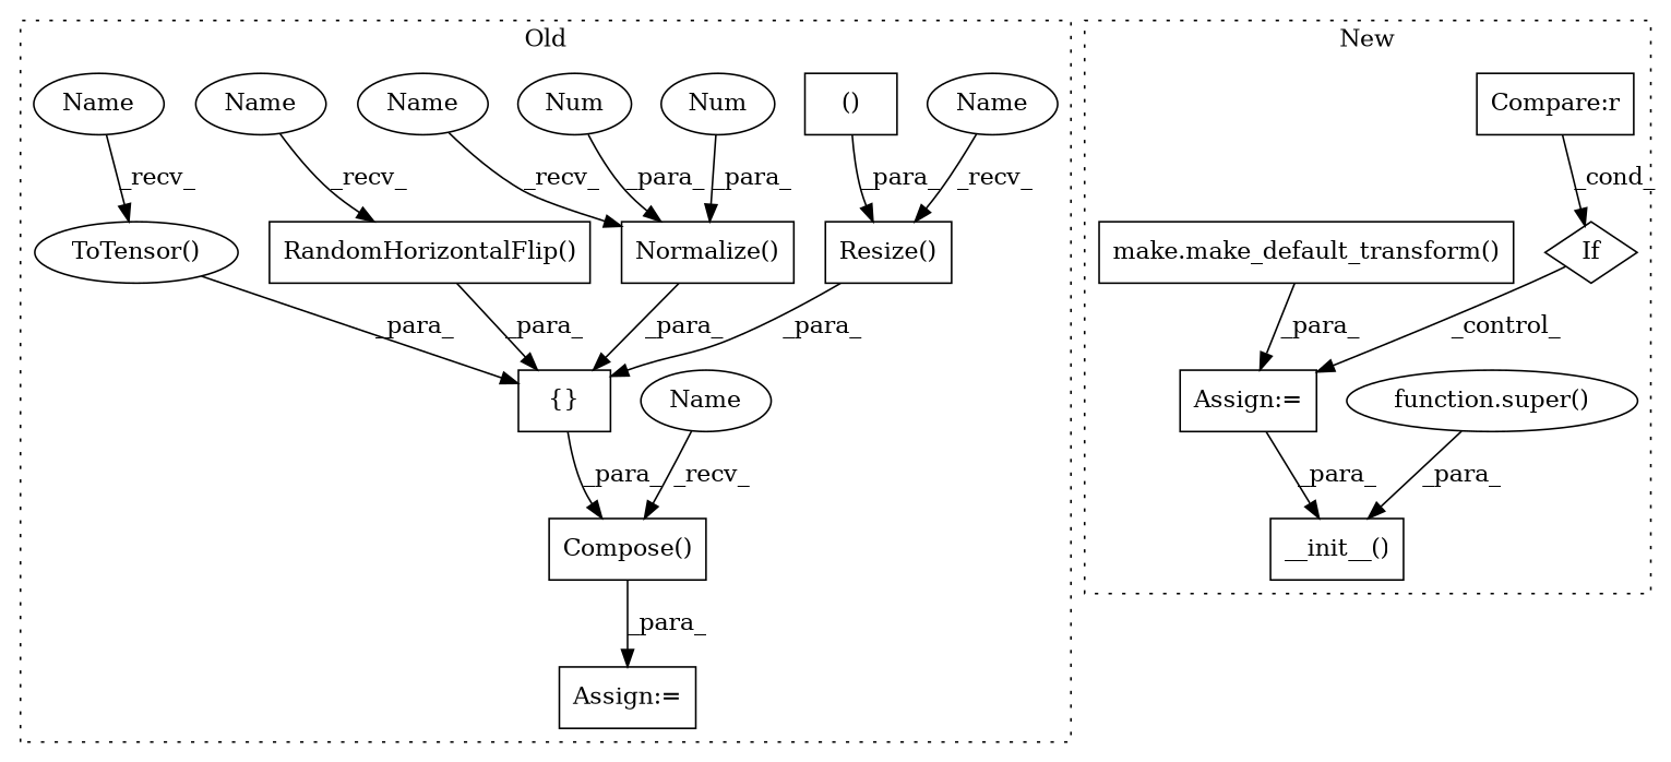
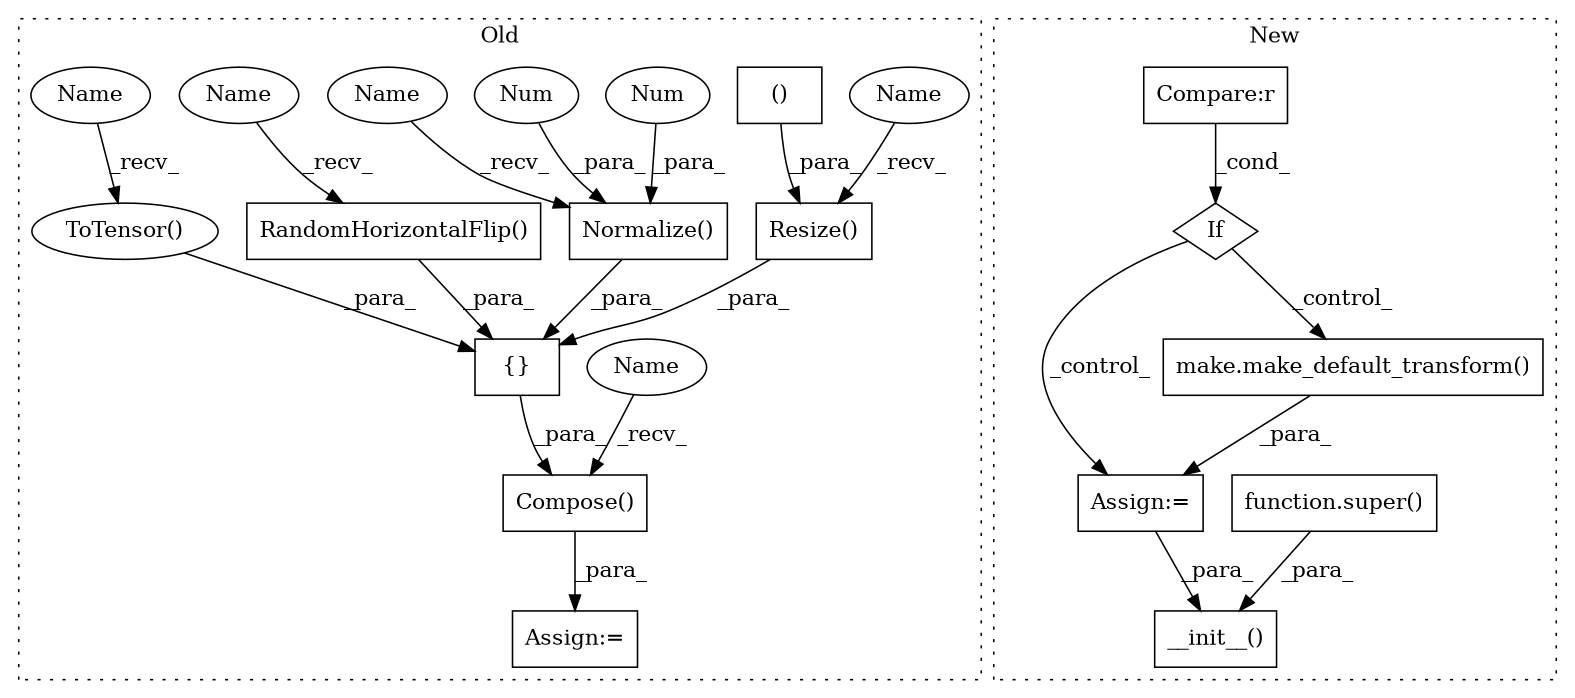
  digraph {
    node [a=75 l=3 s=597 shape=box]
    n1 [l=33 label="RandomHorizontalFlip()"]
    n2 [a=59 l="14,0" label="{}" s="526,709"]
    n3 [a=68 label="Assign:=" s=504]
    n4 [a=54 l=12 label="()" s=569]
    n5 [l="19,1" label="Compose()" s="507,719"]
    n6 [l="21,1" label="Normalize()" s="679,708"]
    n7 [l="18,1" label="Resize()" s="540,582"]
    n8 [a=76 label=Num s=700 shape=ellipse]
    n9 [a=76 label=Num s=705 shape=ellipse]
    n10 [l=21 label="ToTensor()" s=644 shape=ellipse]
    n11 [a=87 l=10 label=Name s=540 shape=ellipse]
    n12 [a=87 l=10 label=Name s=507 shape=ellipse]
    n13 [a=87 l=10 label=Name s=679 shape=ellipse]
    n14 [a=87 l=10 label=Name shape=ellipse]
    n15 [a=87 l=10 label=Name s=644 shape=ellipse]
    n16 [l="17,1" label="__init__()" s="580,606"]
-   n17 [l=7 label="function.super()" s=580 shape=ellipse]
+   n17 [l=7 label="function.super()" s=580]
    n18 [a=68 label="Assign:=" s=534]
    n19 [a=96 label=If s=491 shape=diamond]
    n20 [a=40 l=17 label="Compare:r" s=494]
    n21 [l="23,1" label="make.make_default_transform()" s="537,570"]
    subgraph cluster_1 {
      label=Old
      style=dotted
      n1
      n2
      n3
      n4
      n5
      n6
      n7
      n8
      n9
      n10
      n11
      n12
      n13
      n14
      n15
    }
    subgraph cluster_2 {
      label=New
      style=dotted
      n16
      n17
      n18
      n19
      n20
      n21
    }
    n1 -> n2 [label=_para_]
    n2 -> n5 [label=_para_]
    n4 -> n7 [label=_para_]
    n5 -> n3 [label=_para_]
    n6 -> n2 [label=_para_]
    n7 -> n2 [label=_para_]
    n8 -> n6 [label=_para_]
    n9 -> n6 [label=_para_]
    n10 -> n2 [label=_para_]
    n11 -> n7 [label=_recv_]
    n12 -> n5 [label=_recv_]
    n13 -> n6 [label=_recv_]
    n14 -> n1 [label=_recv_]
    n15 -> n10 [label=_recv_]
    n17 -> n16 [label=_para_]
    n18 -> n16 [label=_para_]
    n19 -> n18 [label=_control_]
+   n19 -> n21 [label=_control_]
    n20 -> n19 [label=_cond_]
    n21 -> n18 [label=_para_]
  }
